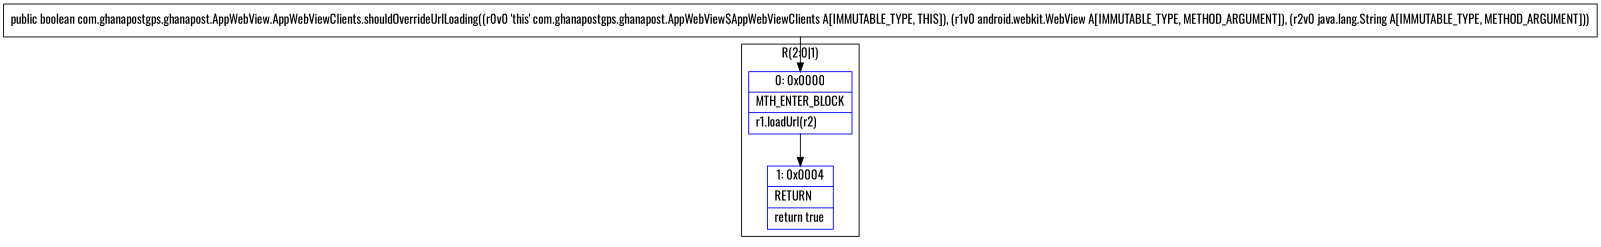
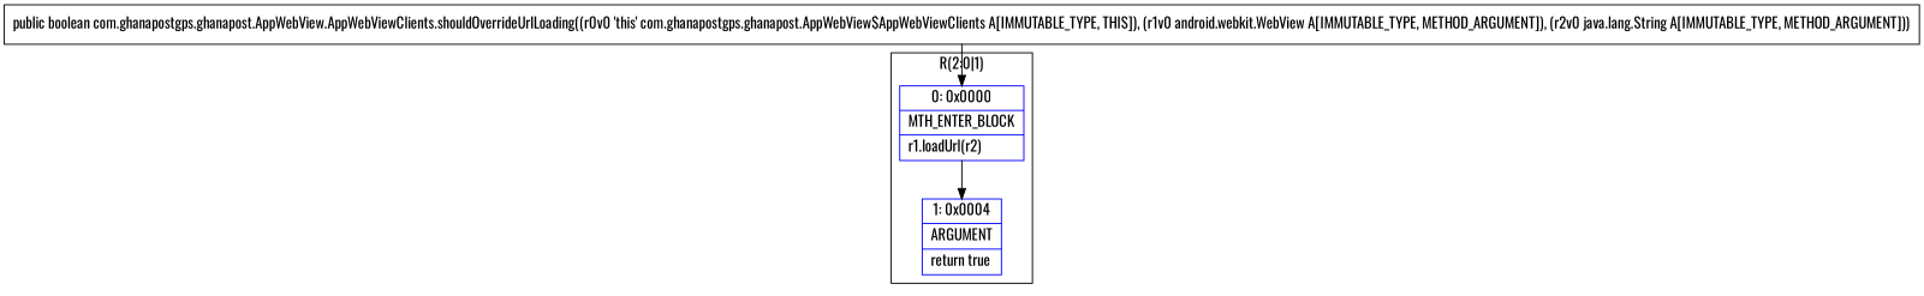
  digraph {
    fontname=Oswald
    node [color=blue shape=record fontname=Oswald]
    edge [fontname=Oswald]
    n1 [label="{0\:\ 0x0000|MTH_ENTER_BLOCK\l|r1.loadUrl(r2)\l}"]
-   n2 [label="{1\:\ 0x0004|RETURN\l|return true\l}"]
+   n2 [label="{1\:\ 0x0004|ARGUMENT\l|return true\l}"]
    n3 [label="{public boolean com.ghanapostgps.ghanapost.AppWebView.AppWebViewClients.shouldOverrideUrlLoading((r0v0 'this' com.ghanapostgps.ghanapost.AppWebView$AppWebViewClients A[IMMUTABLE_TYPE, THIS]), (r1v0 android.webkit.WebView A[IMMUTABLE_TYPE, METHOD_ARGUMENT]), (r2v0 java.lang.String A[IMMUTABLE_TYPE, METHOD_ARGUMENT])) }" color=""]
    subgraph cluster_1 {
      label="R(2:0|1)"
      n1
      n2
    }
    n1 -> n2
    n3 -> n1
  }
